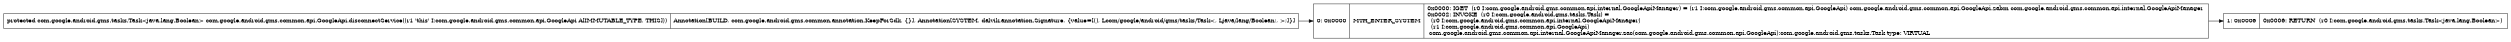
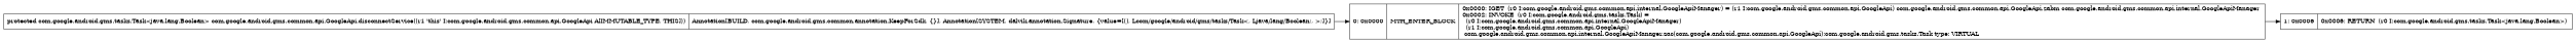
  digraph {
    rankdir=LR
    node [shape=record]
-   n1 [label="{0\:\ 0x0000|MTH_ENTER_SYSTEM\l|0x0000: IGET  (r0 I:com.google.android.gms.common.api.internal.GoogleApiManager) = (r1 I:com.google.android.gms.common.api.GoogleApi) com.google.android.gms.common.api.GoogleApi.zabm com.google.android.gms.common.api.internal.GoogleApiManager \l0x0002: INVOKE  (r0 I:com.google.android.gms.tasks.Task) = \l  (r0 I:com.google.android.gms.common.api.internal.GoogleApiManager)\l  (r1 I:com.google.android.gms.common.api.GoogleApi)\l com.google.android.gms.common.api.internal.GoogleApiManager.zac(com.google.android.gms.common.api.GoogleApi):com.google.android.gms.tasks.Task type: VIRTUAL \l}"]
+   n1 [label="{0\:\ 0x0000|MTH_ENTER_BLOCK\l|0x0000: IGET  (r0 I:com.google.android.gms.common.api.internal.GoogleApiManager) = (r1 I:com.google.android.gms.common.api.GoogleApi) com.google.android.gms.common.api.GoogleApi.zabm com.google.android.gms.common.api.internal.GoogleApiManager \l0x0002: INVOKE  (r0 I:com.google.android.gms.tasks.Task) = \l  (r0 I:com.google.android.gms.common.api.internal.GoogleApiManager)\l  (r1 I:com.google.android.gms.common.api.GoogleApi)\l com.google.android.gms.common.api.internal.GoogleApiManager.zac(com.google.android.gms.common.api.GoogleApi):com.google.android.gms.tasks.Task type: VIRTUAL \l}"]
    n2 [label="{1\:\ 0x0006|0x0006: RETURN  (r0 I:com.google.android.gms.tasks.Task\<java.lang.Boolean\>) \l}"]
    n3 [label="{protected com.google.android.gms.tasks.Task\<java.lang.Boolean\> com.google.android.gms.common.api.GoogleApi.disconnectService((r1 'this' I:com.google.android.gms.common.api.GoogleApi A[IMMUTABLE_TYPE, THIS]))  | Annotation[BUILD, com.google.android.gms.common.annotation.KeepForSdk, \{\}], Annotation[SYSTEM, dalvik.annotation.Signature, \{value=[(), Lcom\/google\/android\/gms\/tasks\/Task\<, Ljava\/lang\/Boolean;, \>;]\}]\l}"]
    n1 -> n2
    n3 -> n1
  }
